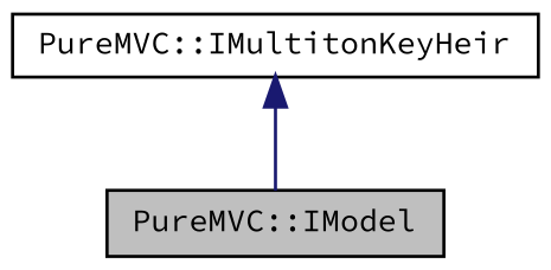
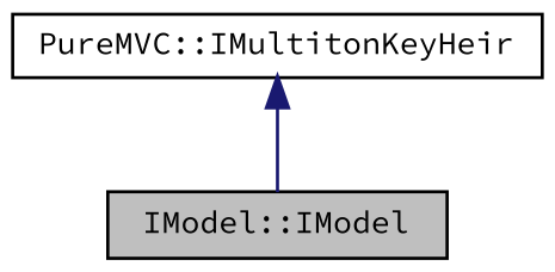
  digraph {
    fontname="Source Code Pro"
    node [color=black fontname="Source Code Pro" fontsize=10 shape=record style=filled]
-   n1 [fillcolor=grey75 fontcolor=black height=0.2 label="PureMVC::IModel" width=0.4]
+   n1 [fillcolor=grey75 fontcolor=black height=0.2 label="IModel::IModel" width=0.4]
    n2 [fillcolor=white height=0.2 label="PureMVC::IMultitonKeyHeir" width=0.4]
    n2 -> n1 [color=midnightblue dir=back fontname="Source Code Pro" fontsize=10 labelfontname=FreeSans labelfontsize=10 style=solid]
  }
